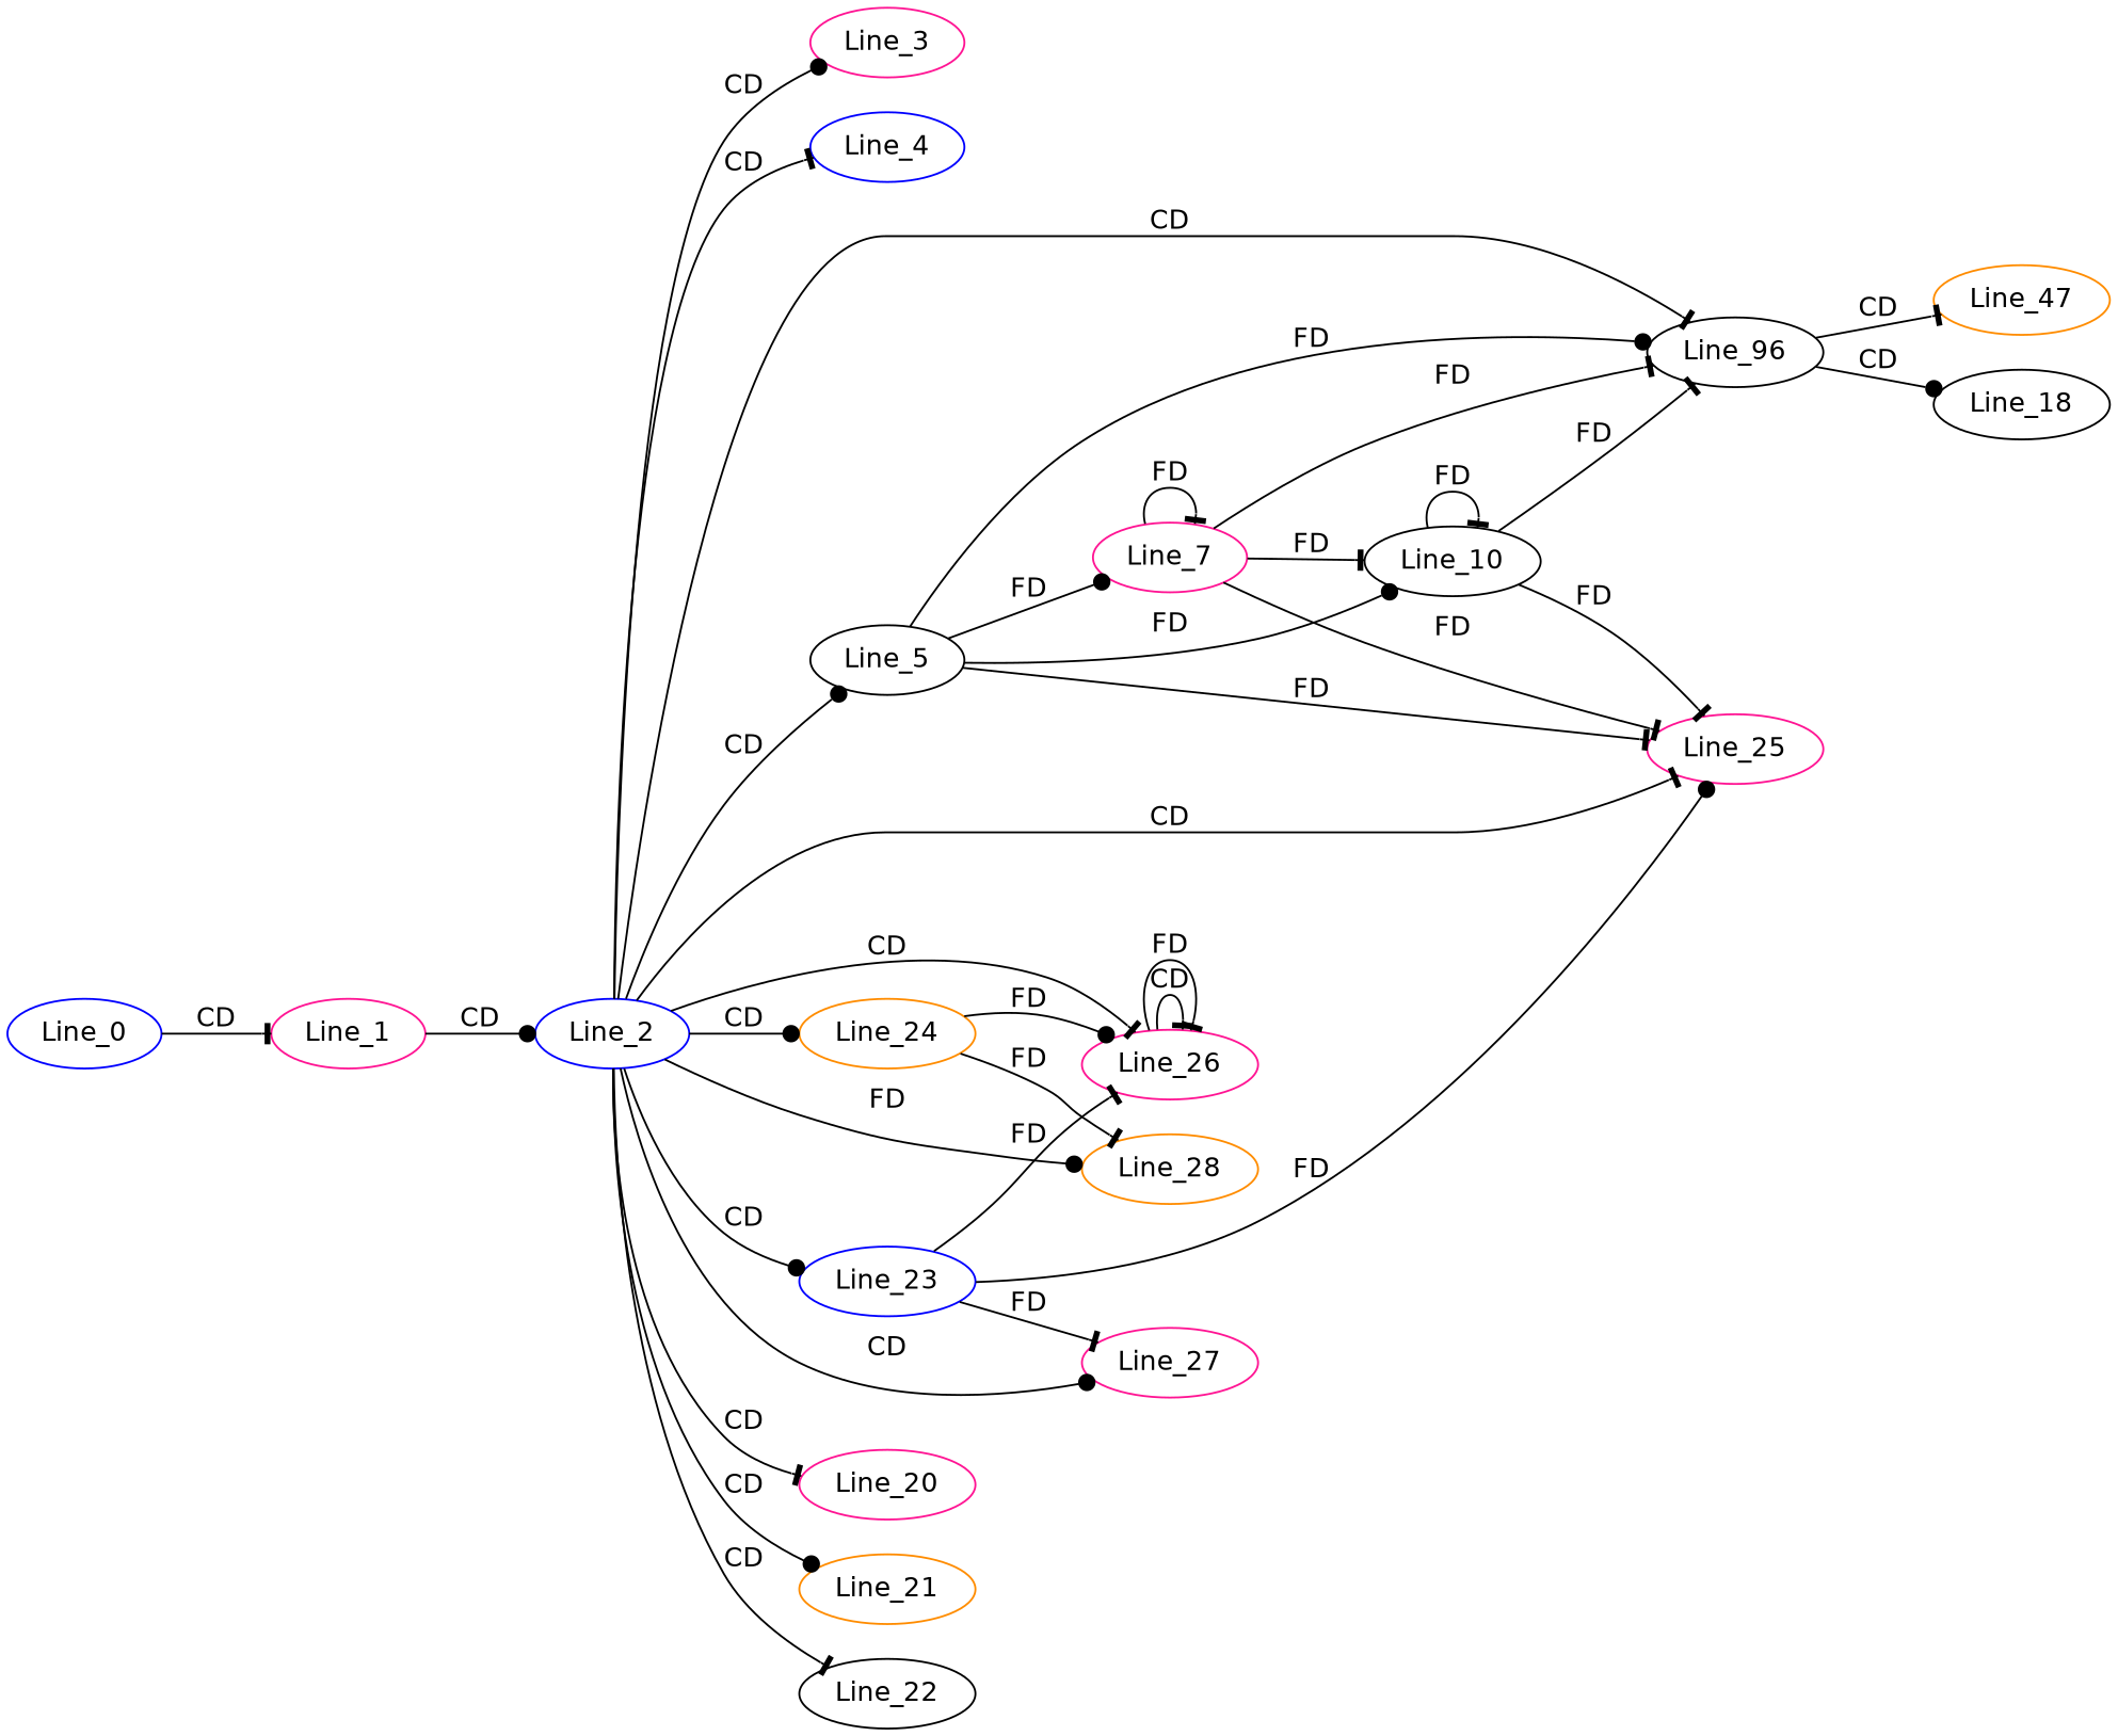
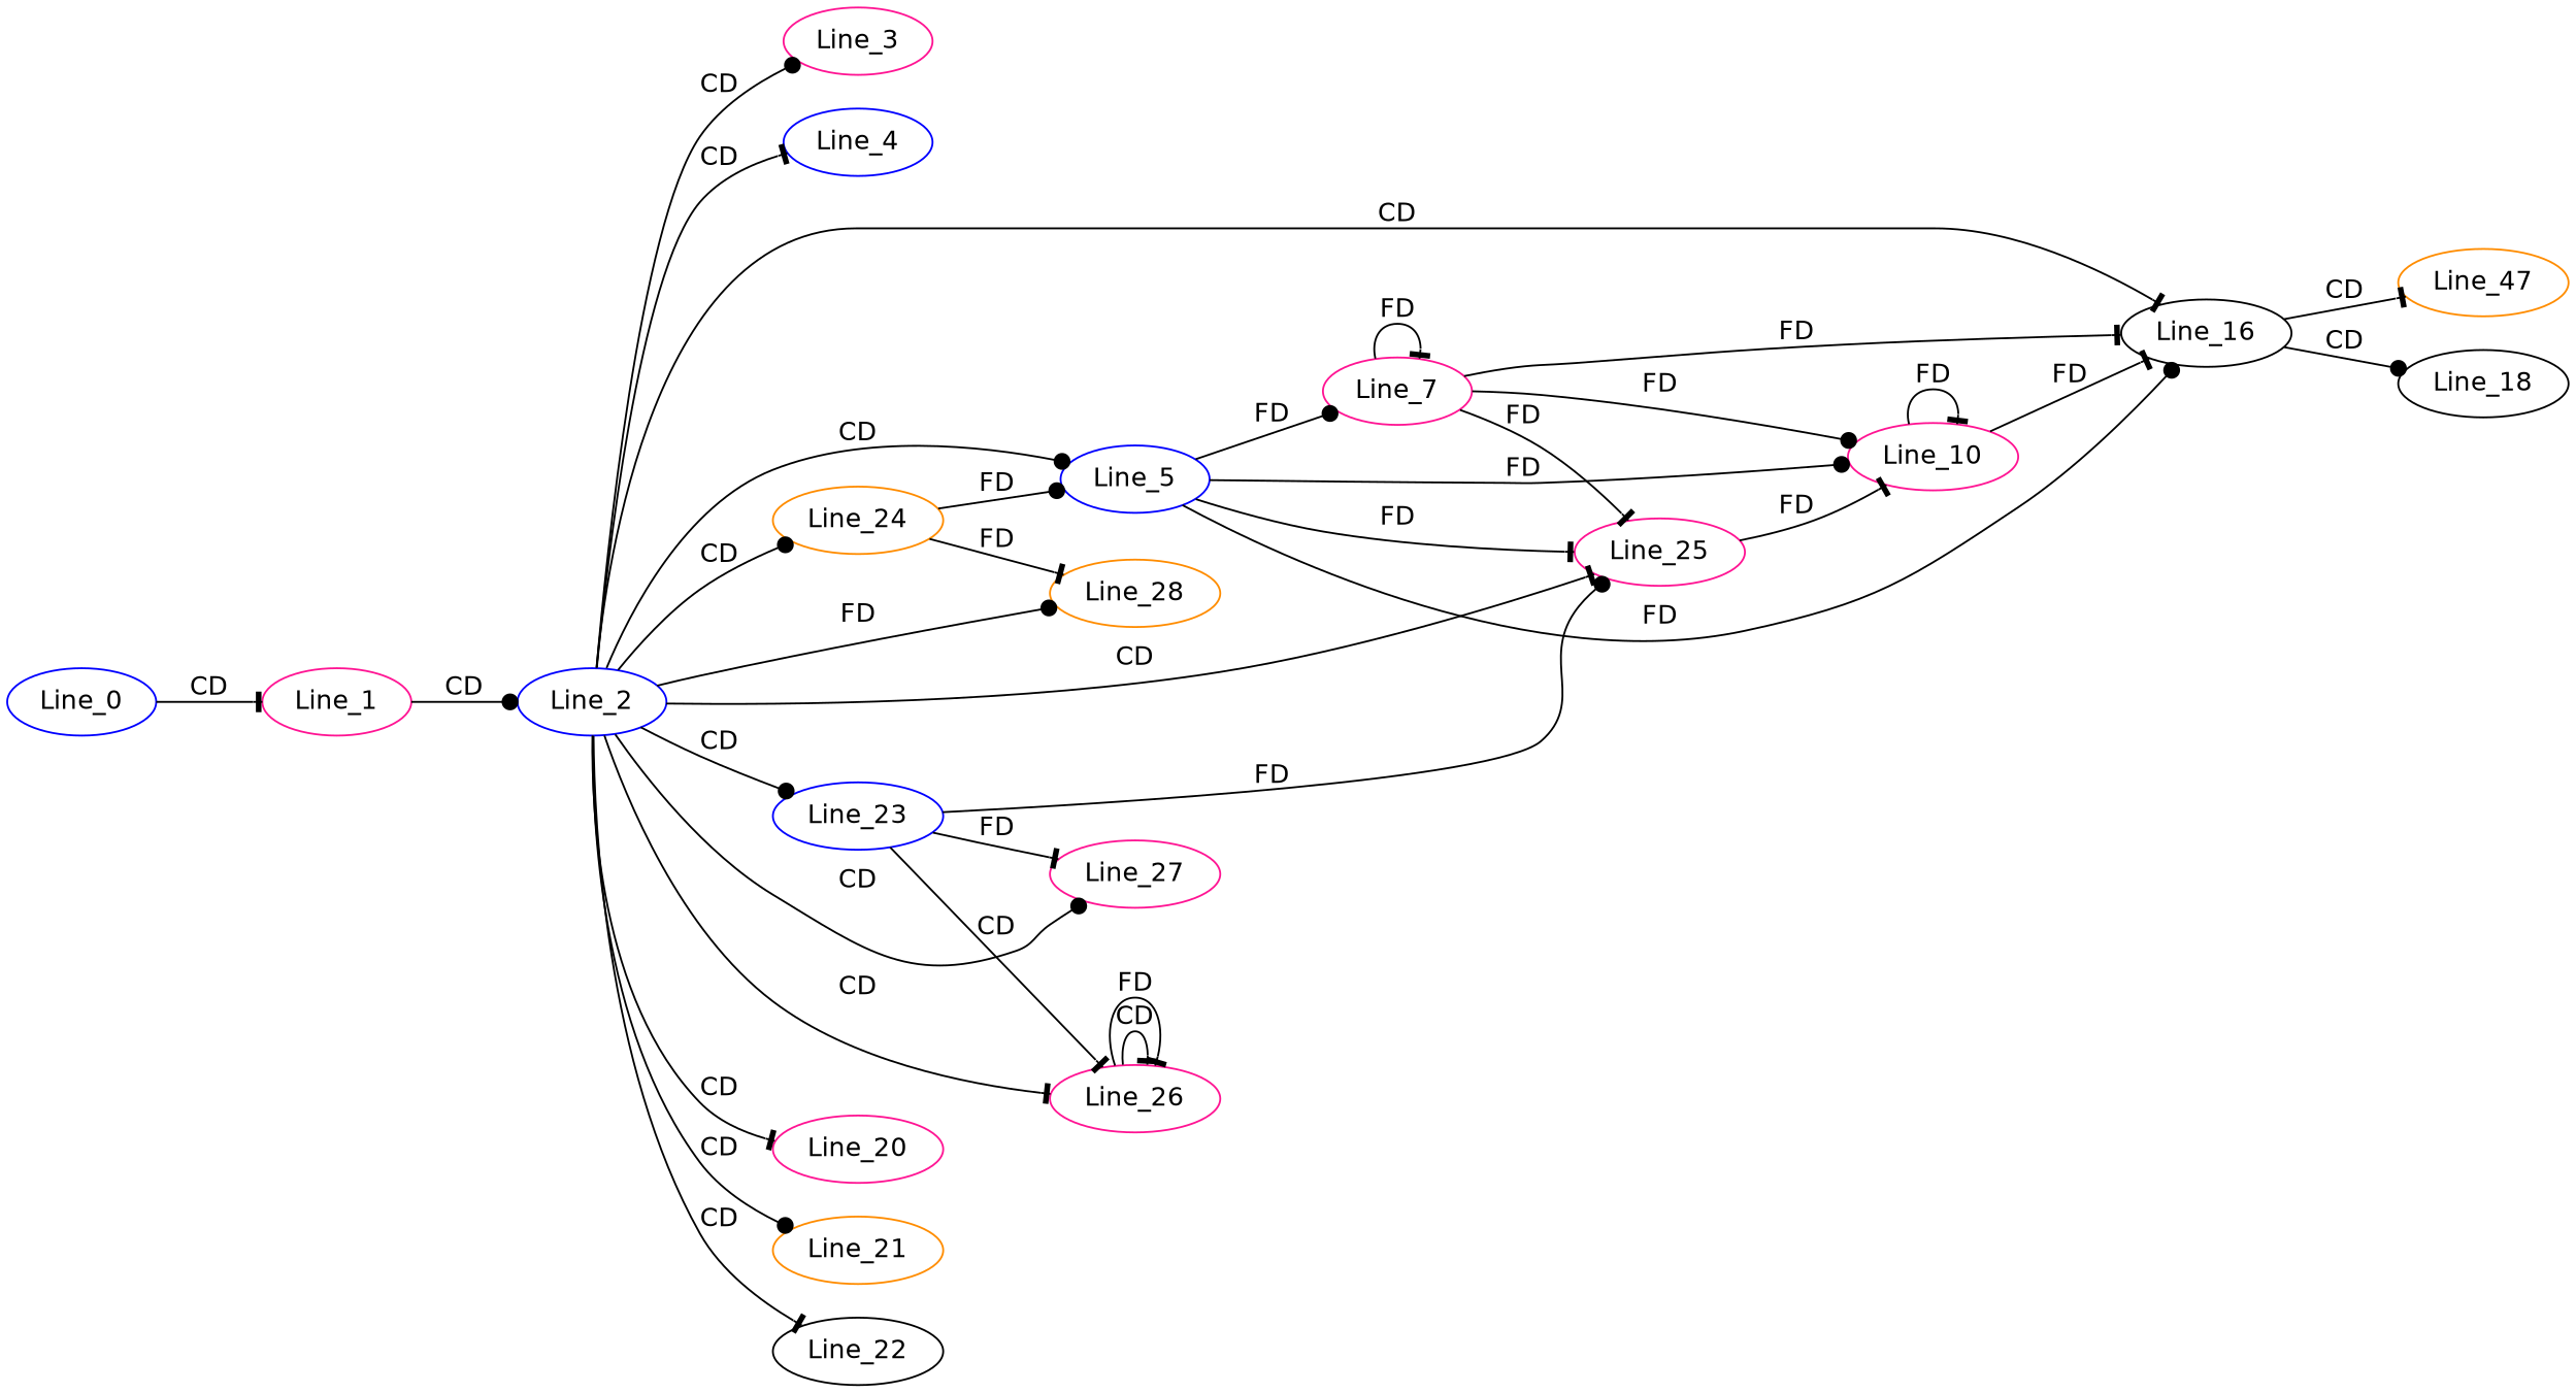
  digraph {
    fontname="DejaVu Sans"
    rankdir=LR
    node [color=deeppink fontname="DejaVu Sans"]
    edge [arrowhead=tee fontname="DejaVu Sans"]
    Line_0 [color=blue]
    Line_1
    Line_2 [color=blue]
    Line_3
    Line_4 [color=blue]
-   Line_5 [color=black]
-   Line_16 [color=black label=Line_96]
+   Line_5 [color=blue]
+   Line_16 [color=black]
    Line_20
    Line_21 [color=darkorange]
    Line_22 [color=black]
    Line_23 [color=blue]
    Line_24 [color=darkorange]
    Line_25
    Line_26
    Line_27
    Line_28 [color=darkorange]
    Line_7
-   Line_10 [color=black]
+   Line_10
    n19 [color=darkorange label=Line_47]
    Line_18 [color=black]
    Line_0 -> Line_1 [label=CD]
    Line_1 -> Line_2 [arrowhead=dot label=CD]
    Line_2 -> Line_3 [arrowhead=dot label=CD]
    Line_2 -> Line_4 [label=CD]
    Line_2 -> Line_5 [arrowhead=dot label=CD]
    Line_2 -> Line_16 [label=CD]
    Line_2 -> Line_20 [label=CD]
    Line_2 -> Line_21 [arrowhead=dot label=CD]
    Line_2 -> Line_22 [label=CD]
    Line_2 -> Line_23 [arrowhead=dot label=CD]
    Line_2 -> Line_24 [arrowhead=dot label=CD]
    Line_2 -> Line_25 [label=CD]
    Line_2 -> Line_26 [label=CD]
    Line_2 -> Line_27 [arrowhead=dot label=CD]
    Line_2 -> Line_28 [arrowhead=dot label=FD]
    Line_5 -> Line_16 [arrowhead=dot label=FD]
    Line_5 -> Line_25 [label=FD]
    Line_5 -> Line_7 [arrowhead=dot label=FD]
    Line_5 -> Line_10 [arrowhead=dot label=FD]
    Line_16 -> n19 [label=CD]
    Line_16 -> Line_18 [arrowhead=dot label=CD]
    Line_23 -> Line_25 [arrowhead=dot label=FD]
-   Line_23 -> Line_26 [label=FD]
+   Line_23 -> Line_26 [label=CD]
    Line_23 -> Line_27 [label=FD]
-   Line_24 -> Line_26 [arrowhead=dot label=FD]
+   Line_24 -> Line_5 [arrowhead=dot label=FD]
    Line_24 -> Line_28 [label=FD]
    Line_26 -> Line_26 [label=CD]
    Line_26 -> Line_26 [label=FD]
    Line_7 -> Line_16 [label=FD]
    Line_7 -> Line_25 [label=FD]
    Line_7 -> Line_7 [label=FD]
-   Line_7 -> Line_10 [label=FD]
+   Line_7 -> Line_10 [arrowhead=dot label=FD]
    Line_10 -> Line_16 [label=FD]
-   Line_10 -> Line_25 [label=FD]
+   Line_25 -> Line_10 [label=FD]
    Line_10 -> Line_10 [label=FD]
  }
